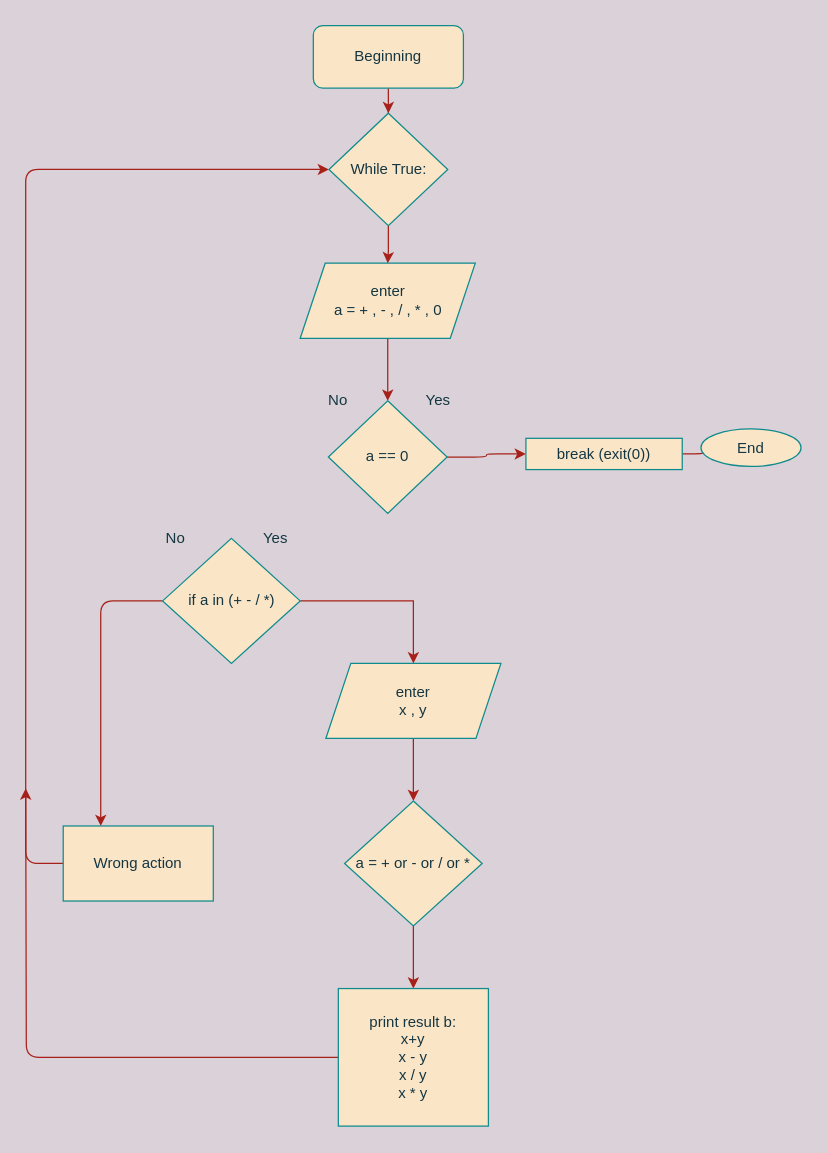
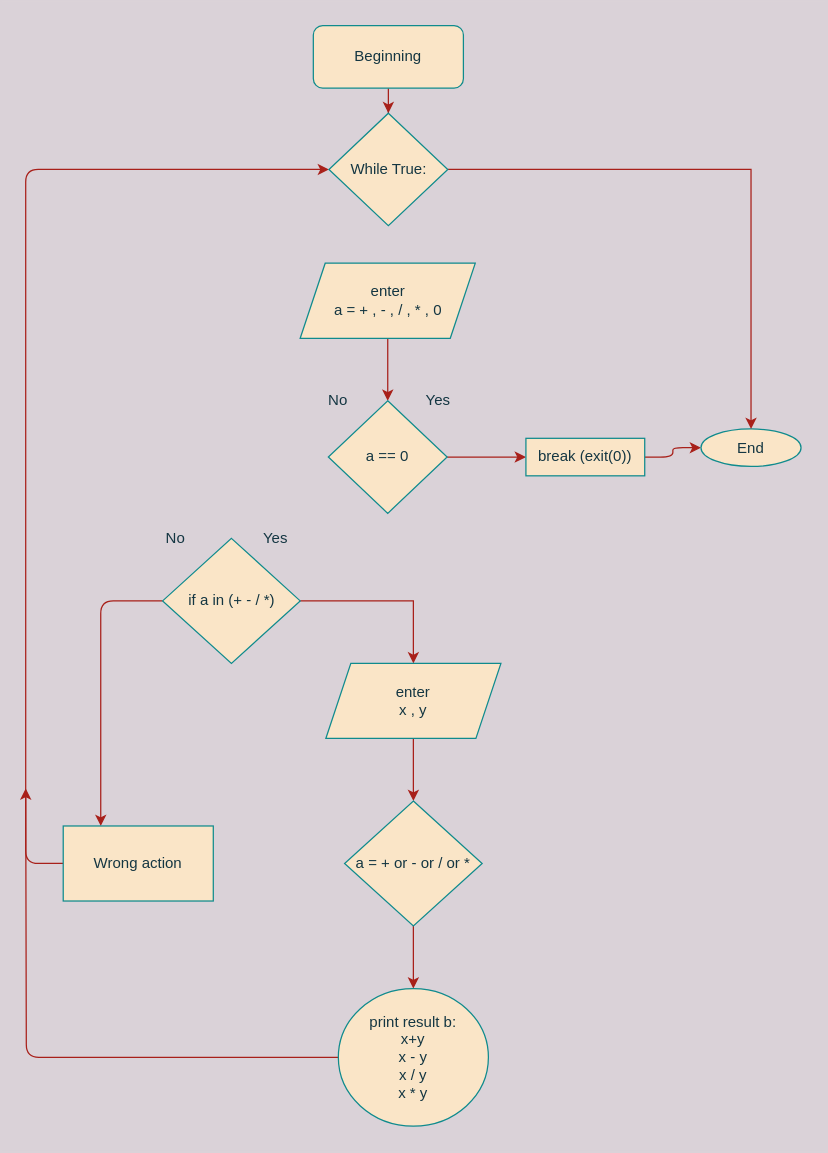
  <mxCell id="0" />
  <mxCell id="1" parent="0" />
  <mxCell id="2" style="edgeStyle=orthogonalEdgeStyle;rounded=0;orthogonalLoop=1;jettySize=auto;html=1;entryX=0.5;entryY=0;entryDx=0;entryDy=0;labelBackgroundColor=#DAD2D8;strokeColor=#A8201A;fontColor=#143642;" parent="1" source="3" target="21" edge="1"><mxGeometry relative="1" as="geometry" /></mxCell>
  <mxCell id="3" value="Beginning" style="whiteSpace=wrap;html=1;fillColor=#FAE5C7;strokeColor=#0F8B8D;fontColor=#143642;rounded=1;" parent="1" vertex="1"><mxGeometry x="250" y="20" width="120" height="50" as="geometry" /></mxCell>
  <mxCell id="4" style="edgeStyle=orthogonalEdgeStyle;curved=0;rounded=1;sketch=0;orthogonalLoop=1;jettySize=auto;html=1;entryX=0.5;entryY=0;entryDx=0;entryDy=0;strokeColor=#A8201A;fillColor=#FAE5C7;fontColor=#143642;labelBackgroundColor=#DAD2D8;" parent="1" source="5" target="7" edge="1"><mxGeometry relative="1" as="geometry" /></mxCell>
  <mxCell id="5" value="enter &lt;br&gt;a = + , - , / , * , 0" style="shape=parallelogram;perimeter=parallelogramPerimeter;whiteSpace=wrap;html=1;fixedSize=1;size=20;fillColor=#FAE5C7;strokeColor=#0F8B8D;fontColor=#143642;" parent="1" vertex="1"><mxGeometry x="239.5" y="210" width="140" height="60" as="geometry" /></mxCell>
  <mxCell id="6" style="edgeStyle=orthogonalEdgeStyle;curved=0;rounded=1;sketch=0;orthogonalLoop=1;jettySize=auto;html=1;entryX=0;entryY=0.5;entryDx=0;entryDy=0;strokeColor=#A8201A;fillColor=#FAE5C7;fontColor=#143642;labelBackgroundColor=#DAD2D8;" parent="1" source="7" target="11" edge="1"><mxGeometry relative="1" as="geometry" /></mxCell>
  <mxCell id="7" value="a == 0" style="rhombus;whiteSpace=wrap;html=1;fillColor=#FAE5C7;strokeColor=#0F8B8D;fontColor=#143642;" parent="1" vertex="1"><mxGeometry x="262" y="320" width="95" height="90" as="geometry" /></mxCell>
  <mxCell id="8" value="Yes" style="text;html=1;strokeColor=none;fillColor=none;align=center;verticalAlign=middle;whiteSpace=wrap;rounded=0;fontColor=#143642;" parent="1" vertex="1"><mxGeometry x="330" y="310" width="40" height="20" as="geometry" /></mxCell>
  <mxCell id="9" value="No" style="text;html=1;strokeColor=none;fillColor=none;align=center;verticalAlign=middle;whiteSpace=wrap;rounded=0;fontColor=#143642;" parent="1" vertex="1"><mxGeometry x="250" y="310" width="40" height="20" as="geometry" /></mxCell>
  <mxCell id="10" style="edgeStyle=orthogonalEdgeStyle;curved=0;rounded=1;sketch=0;orthogonalLoop=1;jettySize=auto;html=1;strokeColor=#A8201A;fillColor=#FAE5C7;fontColor=#143642;labelBackgroundColor=#DAD2D8;" parent="1" source="11" target="12" edge="1"><mxGeometry relative="1" as="geometry" /></mxCell>
- <mxCell id="11" value="break (exit(0))" style="rounded=0;whiteSpace=wrap;html=1;fillColor=#FAE5C7;strokeColor=#0F8B8D;fontColor=#143642;" parent="1" vertex="1"><mxGeometry x="420" y="350" width="125" height="25" as="geometry" /></mxCell>
+ <mxCell id="11" value="break (exit(0))" style="rounded=0;whiteSpace=wrap;html=1;fillColor=#FAE5C7;strokeColor=#0F8B8D;fontColor=#143642;" parent="1" vertex="1"><mxGeometry x="420" y="350" width="95" height="30" as="geometry" /></mxCell>
  <mxCell id="12" value="End" style="ellipse;whiteSpace=wrap;html=1;fillColor=#FAE5C7;strokeColor=#0F8B8D;fontColor=#143642;" parent="1" vertex="1"><mxGeometry x="560" y="342.5" width="80" height="30" as="geometry" /></mxCell>
  <mxCell id="13" style="edgeStyle=orthogonalEdgeStyle;curved=0;rounded=1;sketch=0;orthogonalLoop=1;jettySize=auto;html=1;entryX=0.25;entryY=0;entryDx=0;entryDy=0;strokeColor=#A8201A;fillColor=#FAE5C7;fontColor=#143642;labelBackgroundColor=#DAD2D8;" parent="1" source="15" target="19" edge="1"><mxGeometry relative="1" as="geometry"><Array as="points"><mxPoint x="80" y="480" /></Array></mxGeometry></mxCell>
  <mxCell id="14" style="edgeStyle=orthogonalEdgeStyle;rounded=0;orthogonalLoop=1;jettySize=auto;html=1;entryX=0.5;entryY=0;entryDx=0;entryDy=0;labelBackgroundColor=#DAD2D8;strokeColor=#A8201A;fontColor=#143642;" parent="1" source="15" target="23" edge="1"><mxGeometry relative="1" as="geometry"><Array as="points"><mxPoint x="330" y="480" /></Array></mxGeometry></mxCell>
  <mxCell id="15" value="if a in (+ - / *)" style="rhombus;whiteSpace=wrap;html=1;fillColor=#FAE5C7;strokeColor=#0F8B8D;fontColor=#143642;" parent="1" vertex="1"><mxGeometry x="129.5" y="430" width="110" height="100" as="geometry" /></mxCell>
  <mxCell id="16" value="Yes" style="text;html=1;strokeColor=none;fillColor=none;align=center;verticalAlign=middle;whiteSpace=wrap;rounded=0;fontColor=#143642;" parent="1" vertex="1"><mxGeometry x="199.5" y="420" width="40" height="20" as="geometry" /></mxCell>
  <mxCell id="17" value="No" style="text;html=1;strokeColor=none;fillColor=none;align=center;verticalAlign=middle;whiteSpace=wrap;rounded=0;fontColor=#143642;" parent="1" vertex="1"><mxGeometry x="120" y="420" width="40" height="20" as="geometry" /></mxCell>
  <mxCell id="18" style="edgeStyle=orthogonalEdgeStyle;curved=0;rounded=1;sketch=0;orthogonalLoop=1;jettySize=auto;html=1;entryX=0;entryY=0.5;entryDx=0;entryDy=0;strokeColor=#A8201A;fillColor=#FAE5C7;fontColor=#143642;labelBackgroundColor=#DAD2D8;" parent="1" source="19" target="21" edge="1"><mxGeometry relative="1" as="geometry"><Array as="points"><mxPoint x="20" y="690" /><mxPoint x="20" y="135" /></Array></mxGeometry></mxCell>
  <mxCell id="19" value="Wrong action" style="rounded=0;whiteSpace=wrap;html=1;sketch=0;strokeColor=#0F8B8D;fillColor=#FAE5C7;fontColor=#143642;" parent="1" vertex="1"><mxGeometry x="50" y="660" width="120" height="60" as="geometry" /></mxCell>
- <mxCell id="20" style="edgeStyle=orthogonalEdgeStyle;rounded=0;orthogonalLoop=1;jettySize=auto;html=1;entryX=0.5;entryY=0;entryDx=0;entryDy=0;labelBackgroundColor=#DAD2D8;strokeColor=#A8201A;fontColor=#143642;" parent="1" source="21" target="5" edge="1"><mxGeometry relative="1" as="geometry" /></mxCell>
+ <mxCell id="20" style="edgeStyle=orthogonalEdgeStyle;rounded=0;orthogonalLoop=1;jettySize=auto;html=1;labelBackgroundColor=#DAD2D8;strokeColor=#A8201A;fontColor=#143642;" parent="1" source="21" target="12" edge="1"><mxGeometry relative="1" as="geometry" /></mxCell>
  <mxCell id="21" value="While True:" style="rhombus;whiteSpace=wrap;html=1;fillColor=#FAE5C7;strokeColor=#0F8B8D;fontColor=#143642;" parent="1" vertex="1"><mxGeometry x="262.5" y="90" width="95" height="90" as="geometry" /></mxCell>
  <mxCell id="22" style="edgeStyle=orthogonalEdgeStyle;curved=0;rounded=1;sketch=0;orthogonalLoop=1;jettySize=auto;html=1;entryX=0.5;entryY=0;entryDx=0;entryDy=0;strokeColor=#A8201A;fillColor=#FAE5C7;fontColor=#143642;" parent="1" source="23" target="25" edge="1"><mxGeometry relative="1" as="geometry" /></mxCell>
  <mxCell id="23" value="enter&lt;br&gt;x , y" style="shape=parallelogram;perimeter=parallelogramPerimeter;whiteSpace=wrap;html=1;fixedSize=1;size=20;fillColor=#FAE5C7;strokeColor=#0F8B8D;fontColor=#143642;" parent="1" vertex="1"><mxGeometry x="260" y="530" width="140" height="60" as="geometry" /></mxCell>
  <mxCell id="24" style="edgeStyle=orthogonalEdgeStyle;curved=0;rounded=1;sketch=0;orthogonalLoop=1;jettySize=auto;html=1;entryX=0.5;entryY=0;entryDx=0;entryDy=0;strokeColor=#A8201A;fillColor=#FAE5C7;fontColor=#143642;" parent="1" source="25" target="27" edge="1"><mxGeometry relative="1" as="geometry" /></mxCell>
  <mxCell id="25" value="a = + or - or / or *" style="rhombus;whiteSpace=wrap;html=1;fillColor=#FAE5C7;strokeColor=#0F8B8D;fontColor=#143642;" parent="1" vertex="1"><mxGeometry x="275" y="640" width="110" height="100" as="geometry" /></mxCell>
  <mxCell id="26" style="edgeStyle=orthogonalEdgeStyle;curved=0;rounded=1;sketch=0;orthogonalLoop=1;jettySize=auto;html=1;strokeColor=#A8201A;fillColor=#FAE5C7;fontColor=#143642;" parent="1" source="27" edge="1"><mxGeometry relative="1" as="geometry"><mxPoint x="20" y="630" as="targetPoint" /></mxGeometry></mxCell>
- <mxCell id="27" value="print result b:&lt;br&gt;x+y&lt;br&gt;x - y&lt;br&gt;x / y&lt;br&gt;x * y" style="rounded=0;whiteSpace=wrap;html=1;sketch=0;strokeColor=#0F8B8D;fillColor=#FAE5C7;fontColor=#143642;" parent="1" vertex="1"><mxGeometry x="270" y="790" width="120" height="110" as="geometry" /></mxCell>
+ <mxCell id="27" value="print result b:&lt;br&gt;x+y&lt;br&gt;x - y&lt;br&gt;x / y&lt;br&gt;x * y" style="ellipse;whiteSpace=wrap;html=1;sketch=0;strokeColor=#0F8B8D;fillColor=#FAE5C7;fontColor=#143642;" parent="1" vertex="1"><mxGeometry x="270" y="790" width="120" height="110" as="geometry" /></mxCell>
